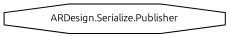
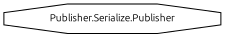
  digraph {
    rankdir=LR
    fontname=Ubuntu
-   n1 [color=black fillcolor=white fontname=Ubuntu fontsize=10 height=0.2 label="ARDesign.Serialize.Publisher" shape=octagon style=filled width=0.4]
+   n1 [color=black fillcolor=white fontname=Ubuntu fontsize=10 height=0.2 label="Publisher.Serialize.Publisher" shape=octagon style=filled width=0.4]
  }
